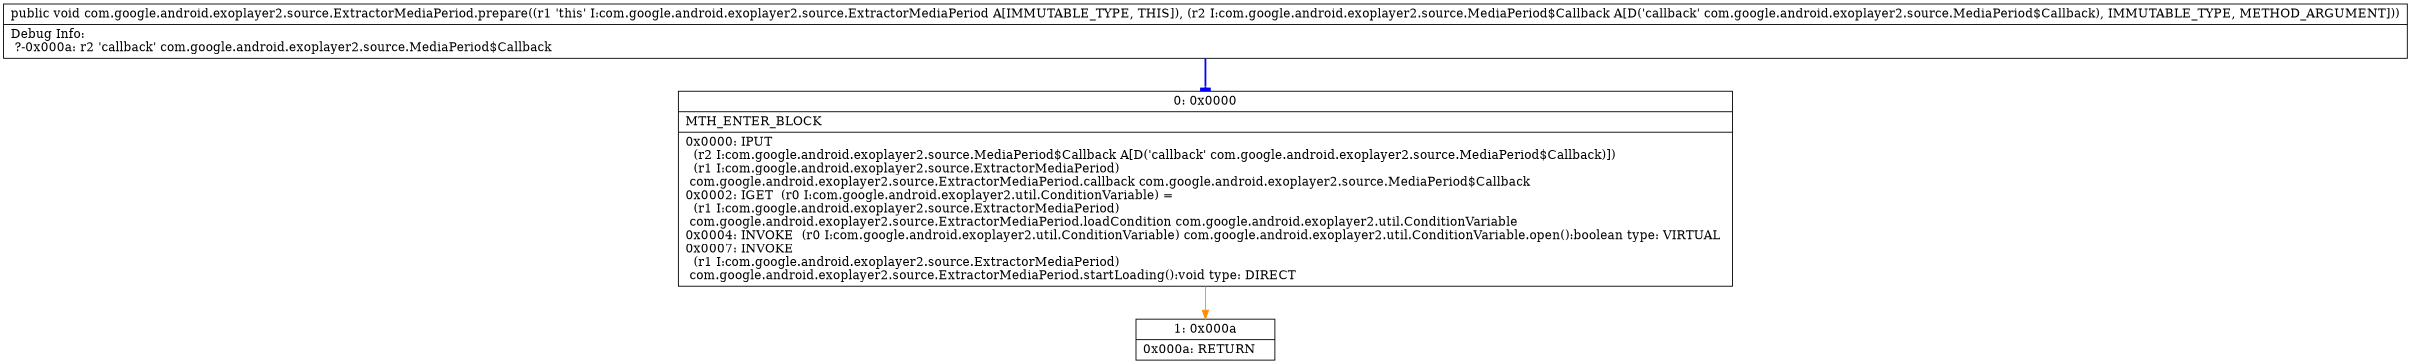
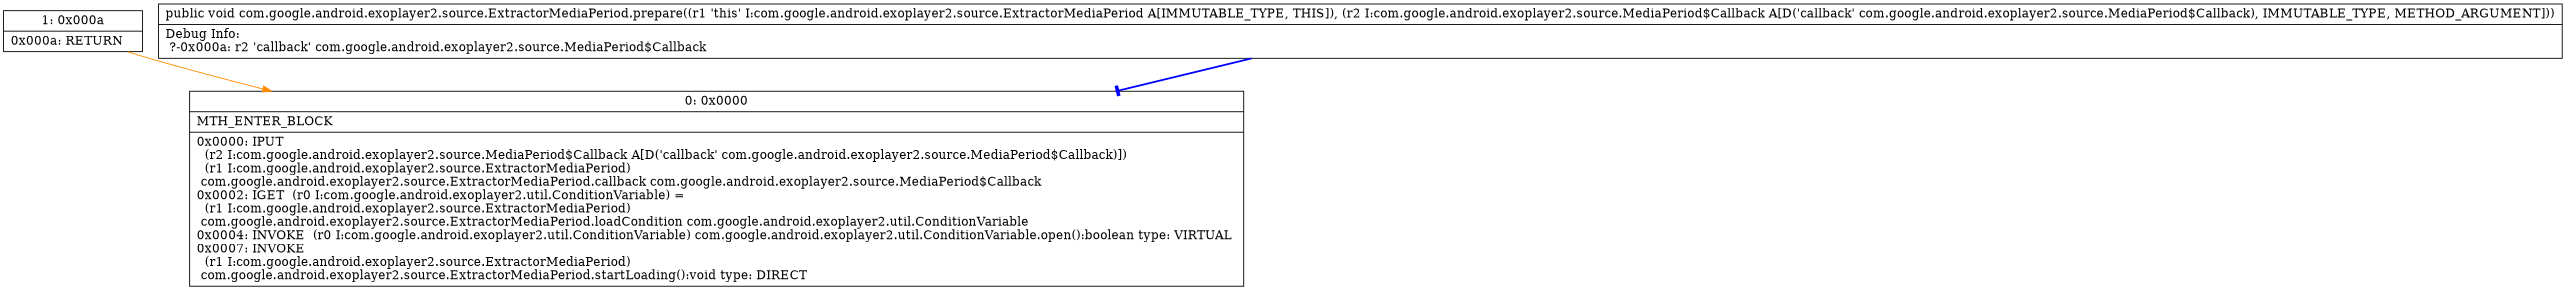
  digraph {
    node [shape=record]
    n1 [label="{0\:\ 0x0000|MTH_ENTER_BLOCK\l|0x0000: IPUT  \l  (r2 I:com.google.android.exoplayer2.source.MediaPeriod$Callback A[D('callback' com.google.android.exoplayer2.source.MediaPeriod$Callback)])\l  (r1 I:com.google.android.exoplayer2.source.ExtractorMediaPeriod)\l com.google.android.exoplayer2.source.ExtractorMediaPeriod.callback com.google.android.exoplayer2.source.MediaPeriod$Callback \l0x0002: IGET  (r0 I:com.google.android.exoplayer2.util.ConditionVariable) = \l  (r1 I:com.google.android.exoplayer2.source.ExtractorMediaPeriod)\l com.google.android.exoplayer2.source.ExtractorMediaPeriod.loadCondition com.google.android.exoplayer2.util.ConditionVariable \l0x0004: INVOKE  (r0 I:com.google.android.exoplayer2.util.ConditionVariable) com.google.android.exoplayer2.util.ConditionVariable.open():boolean type: VIRTUAL \l0x0007: INVOKE  \l  (r1 I:com.google.android.exoplayer2.source.ExtractorMediaPeriod)\l com.google.android.exoplayer2.source.ExtractorMediaPeriod.startLoading():void type: DIRECT \l}"]
    n2 [label="{1\:\ 0x000a|0x000a: RETURN   \l}"]
    n3 [label="{public void com.google.android.exoplayer2.source.ExtractorMediaPeriod.prepare((r1 'this' I:com.google.android.exoplayer2.source.ExtractorMediaPeriod A[IMMUTABLE_TYPE, THIS]), (r2 I:com.google.android.exoplayer2.source.MediaPeriod$Callback A[D('callback' com.google.android.exoplayer2.source.MediaPeriod$Callback), IMMUTABLE_TYPE, METHOD_ARGUMENT]))  | Debug Info:\l  ?\-0x000a: r2 'callback' com.google.android.exoplayer2.source.MediaPeriod$Callback\l}"]
-   n1 -> n2 [color=darkorange style=solid arrowhead=normal]
+   n2 -> n1 [color=darkorange style=solid arrowhead=normal]
    n3 -> n1 [color=blue style=bold arrowhead=tee]
  }
